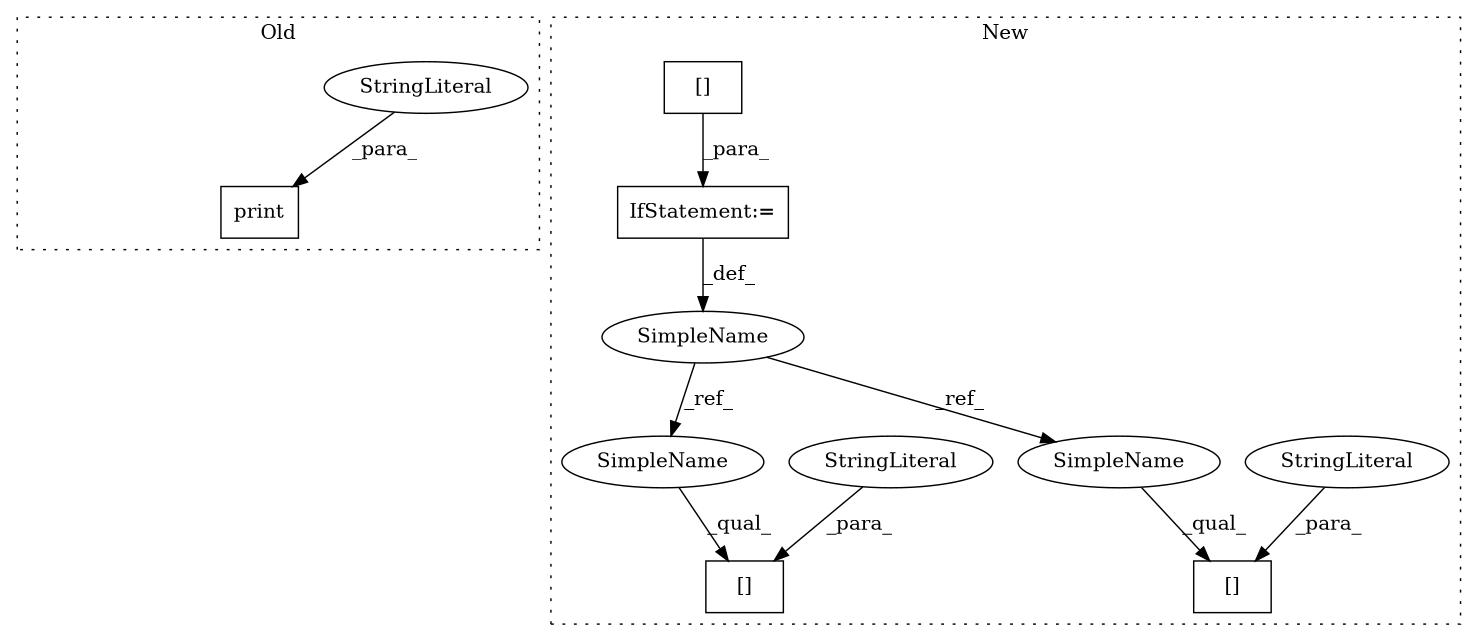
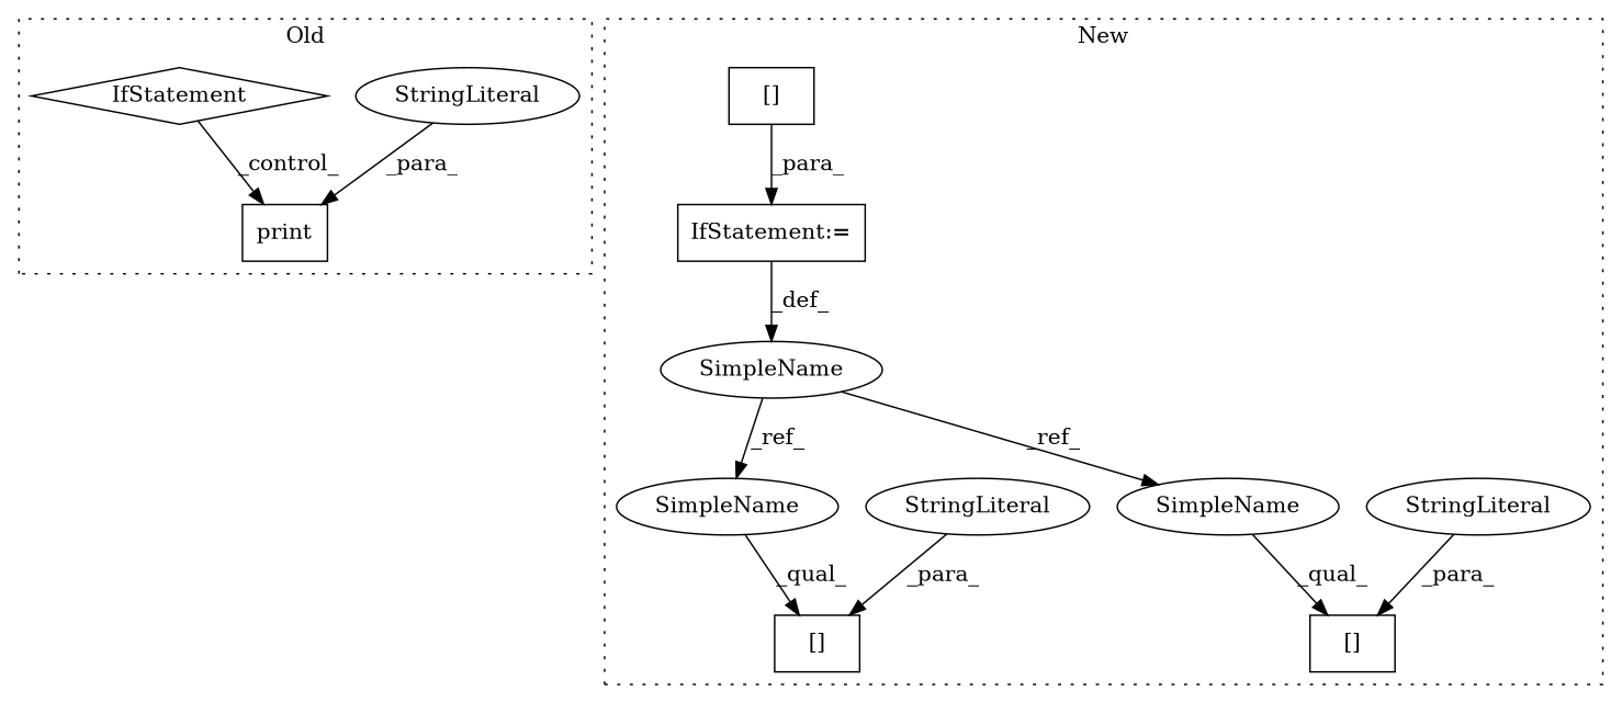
  digraph {
    node [a=45 l=8 shape=ellipse]
    n1 [a=32 l="6,1" label=print s="5514,5536" shape=box]
    n2 [l=2 label=StringLiteral s=5534]
+   n3 [a=25 l="4,2" label=IfStatement s="5070,5093" shape=diamond]
    n4 [a=2 l="9,1" label="[]" s="5393,5405" shape=box]
    n5 [l=3 label=StringLiteral s=5402]
    n6 [a=7 l=1 label="IfStatement:=" s=5237 shape=box]
    n7 [a=2 l="9,1" label="[]" s="5360,5372" shape=box]
    n8 [l=3 label=StringLiteral s=5369]
    n9 [a=42 label=SimpleName s=5229]
    n10 [a=2 l="14,1" label="[]" s="5238,5270" shape=box]
    n11 [a=42 label=SimpleName s=5393]
    n12 [a=42 label=SimpleName s=5360]
    subgraph cluster_1 {
      label=Old
      style=dotted
      n1
      n2
+     n3
    }
    subgraph cluster_2 {
      label=New
      style=dotted
      n4
      n5
      n6
      n7
      n8
      n9
      n10
      n11
      n12
    }
    n2 -> n1 [label=_para_]
+   n3 -> n1 [label=_control_]
    n5 -> n4 [label=_para_]
    n6 -> n9 [label=_def_]
    n8 -> n7 [label=_para_]
    n9 -> n11 [label=_ref_]
    n9 -> n12 [label=_ref_]
    n10 -> n6 [label=_para_]
    n11 -> n4 [label=_qual_]
    n12 -> n7 [label=_qual_]
  }
